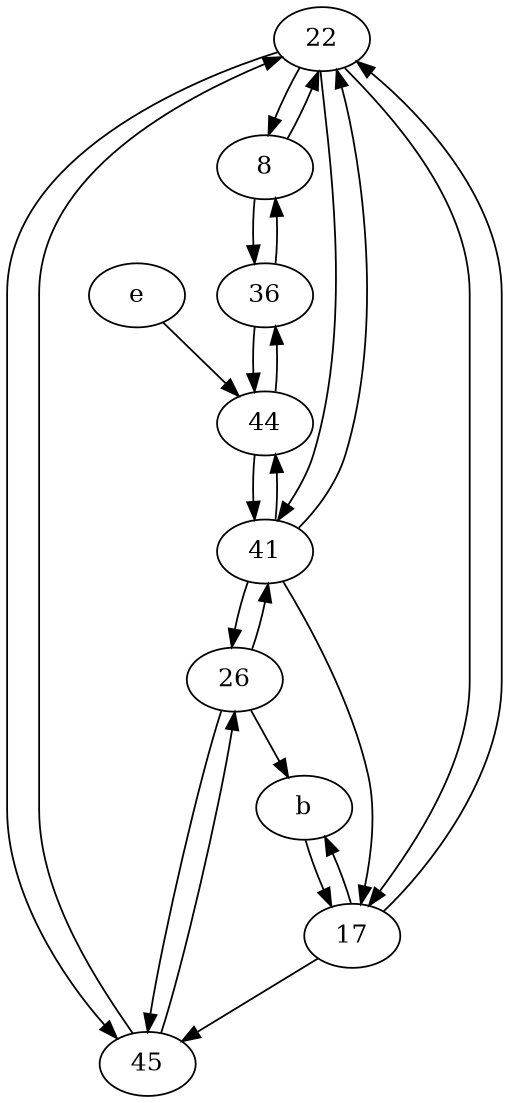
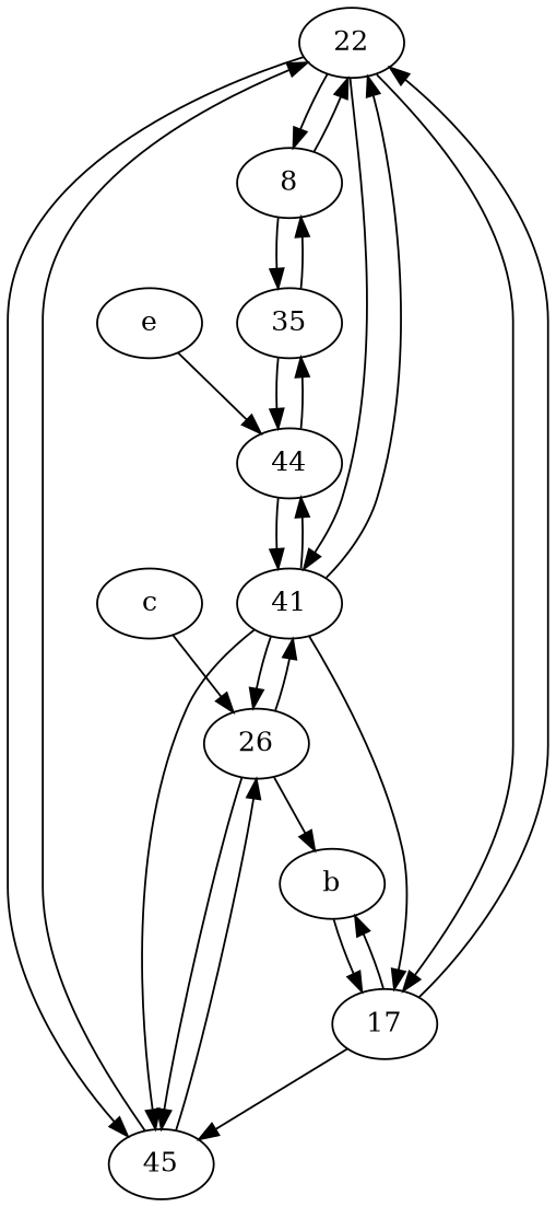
  digraph {
    22
    8
    41
    17
    45
-   35 [label=36]
+   35
    26
    44
    b
+   c
    e
    22 -> 8
    22 -> 41
    22 -> 17
    22 -> 45
    8 -> 22
    8 -> 35
    41 -> 22
    41 -> 17
+   41 -> 45
    41 -> 26
    41 -> 44
    17 -> 22
    17 -> 45
    17 -> b
    45 -> 22
    45 -> 26
    35 -> 8
    35 -> 44
    26 -> 41
    26 -> 45
    26 -> b
    44 -> 41
    44 -> 35
    b -> 17
+   c -> 26
    e -> 44
  }
